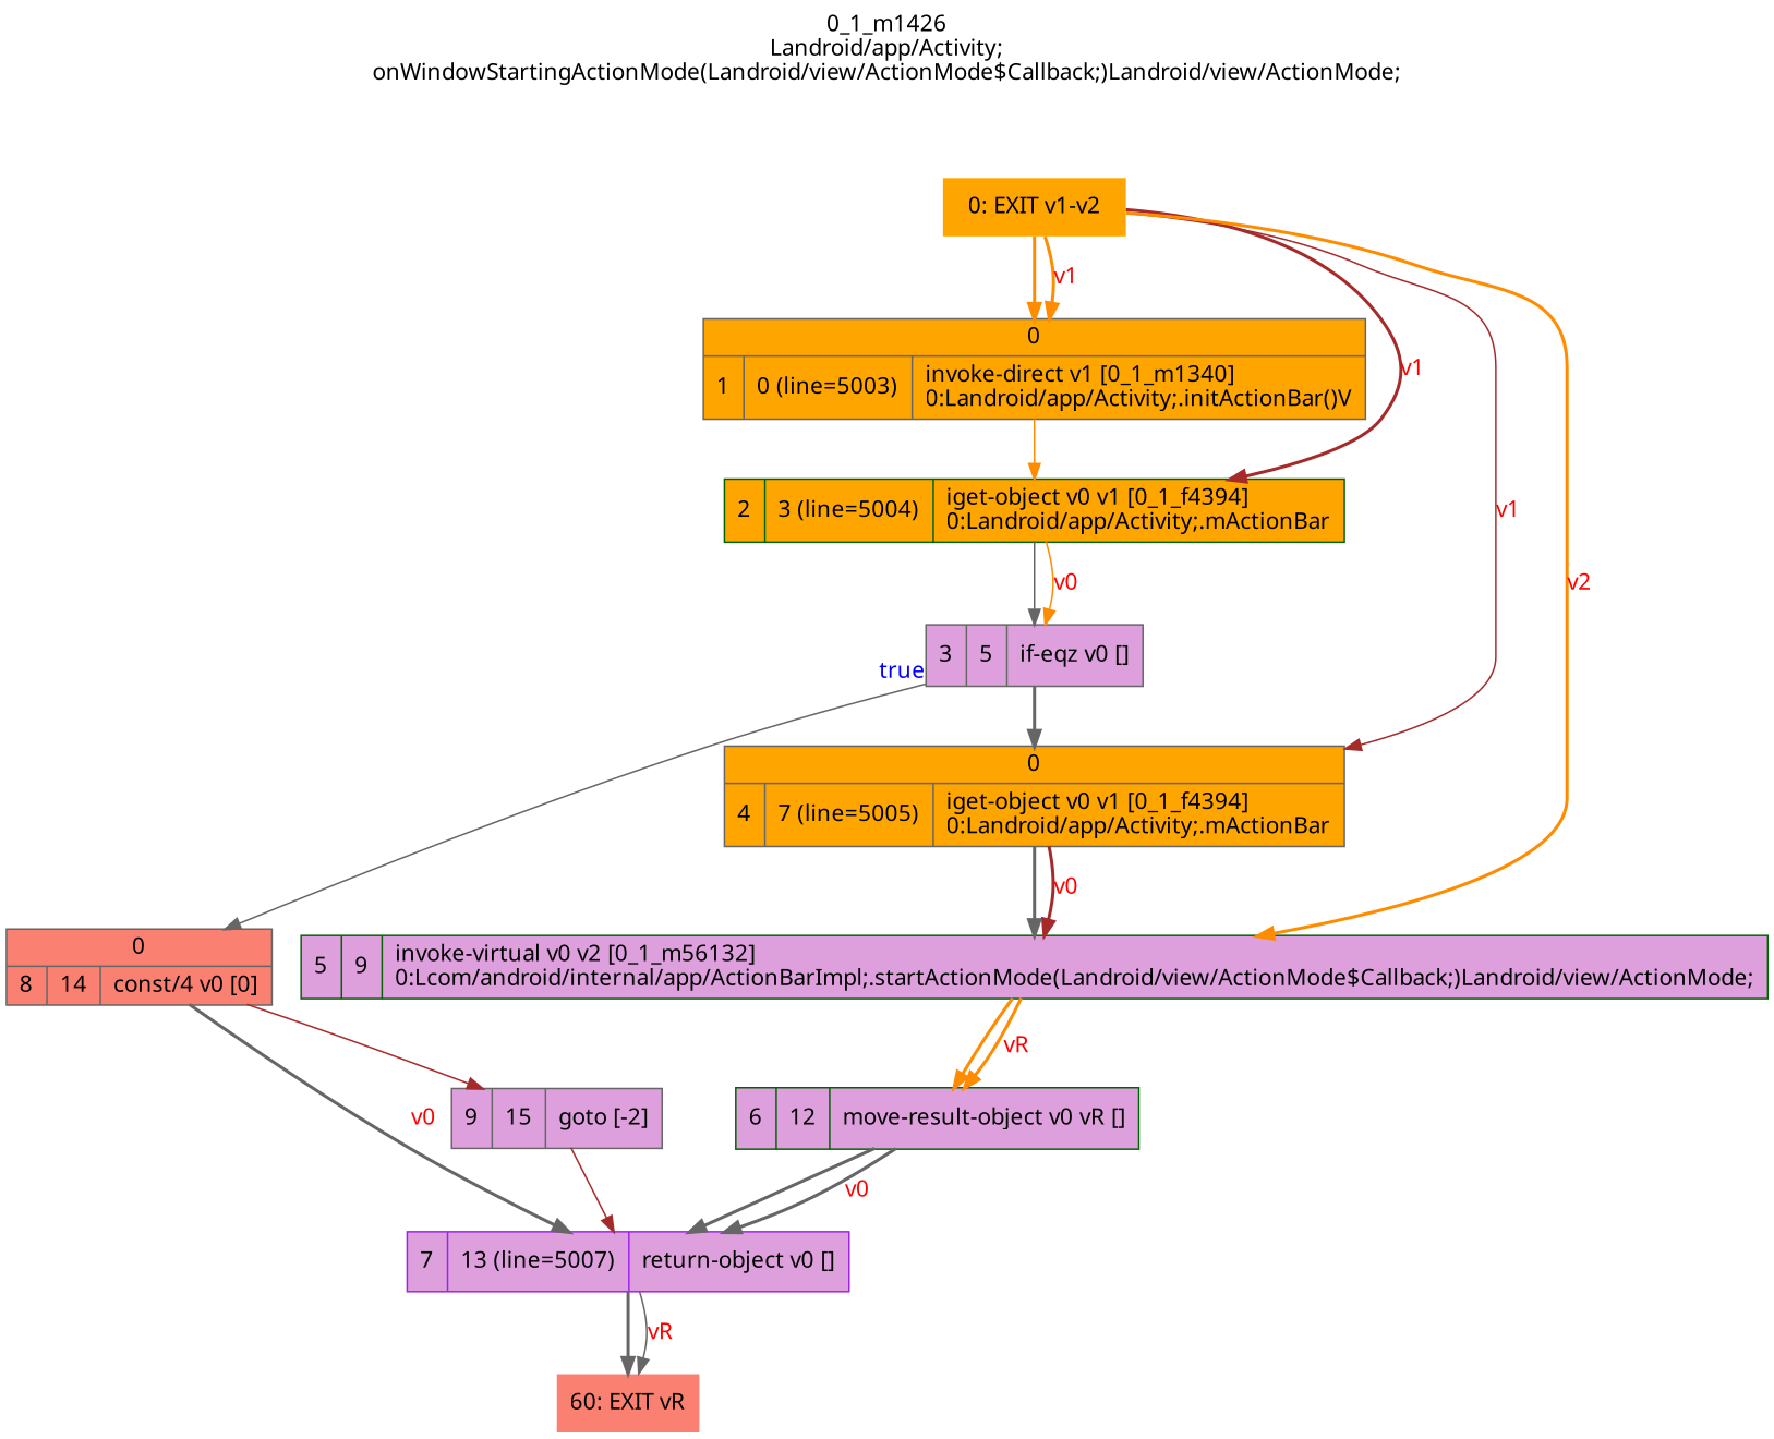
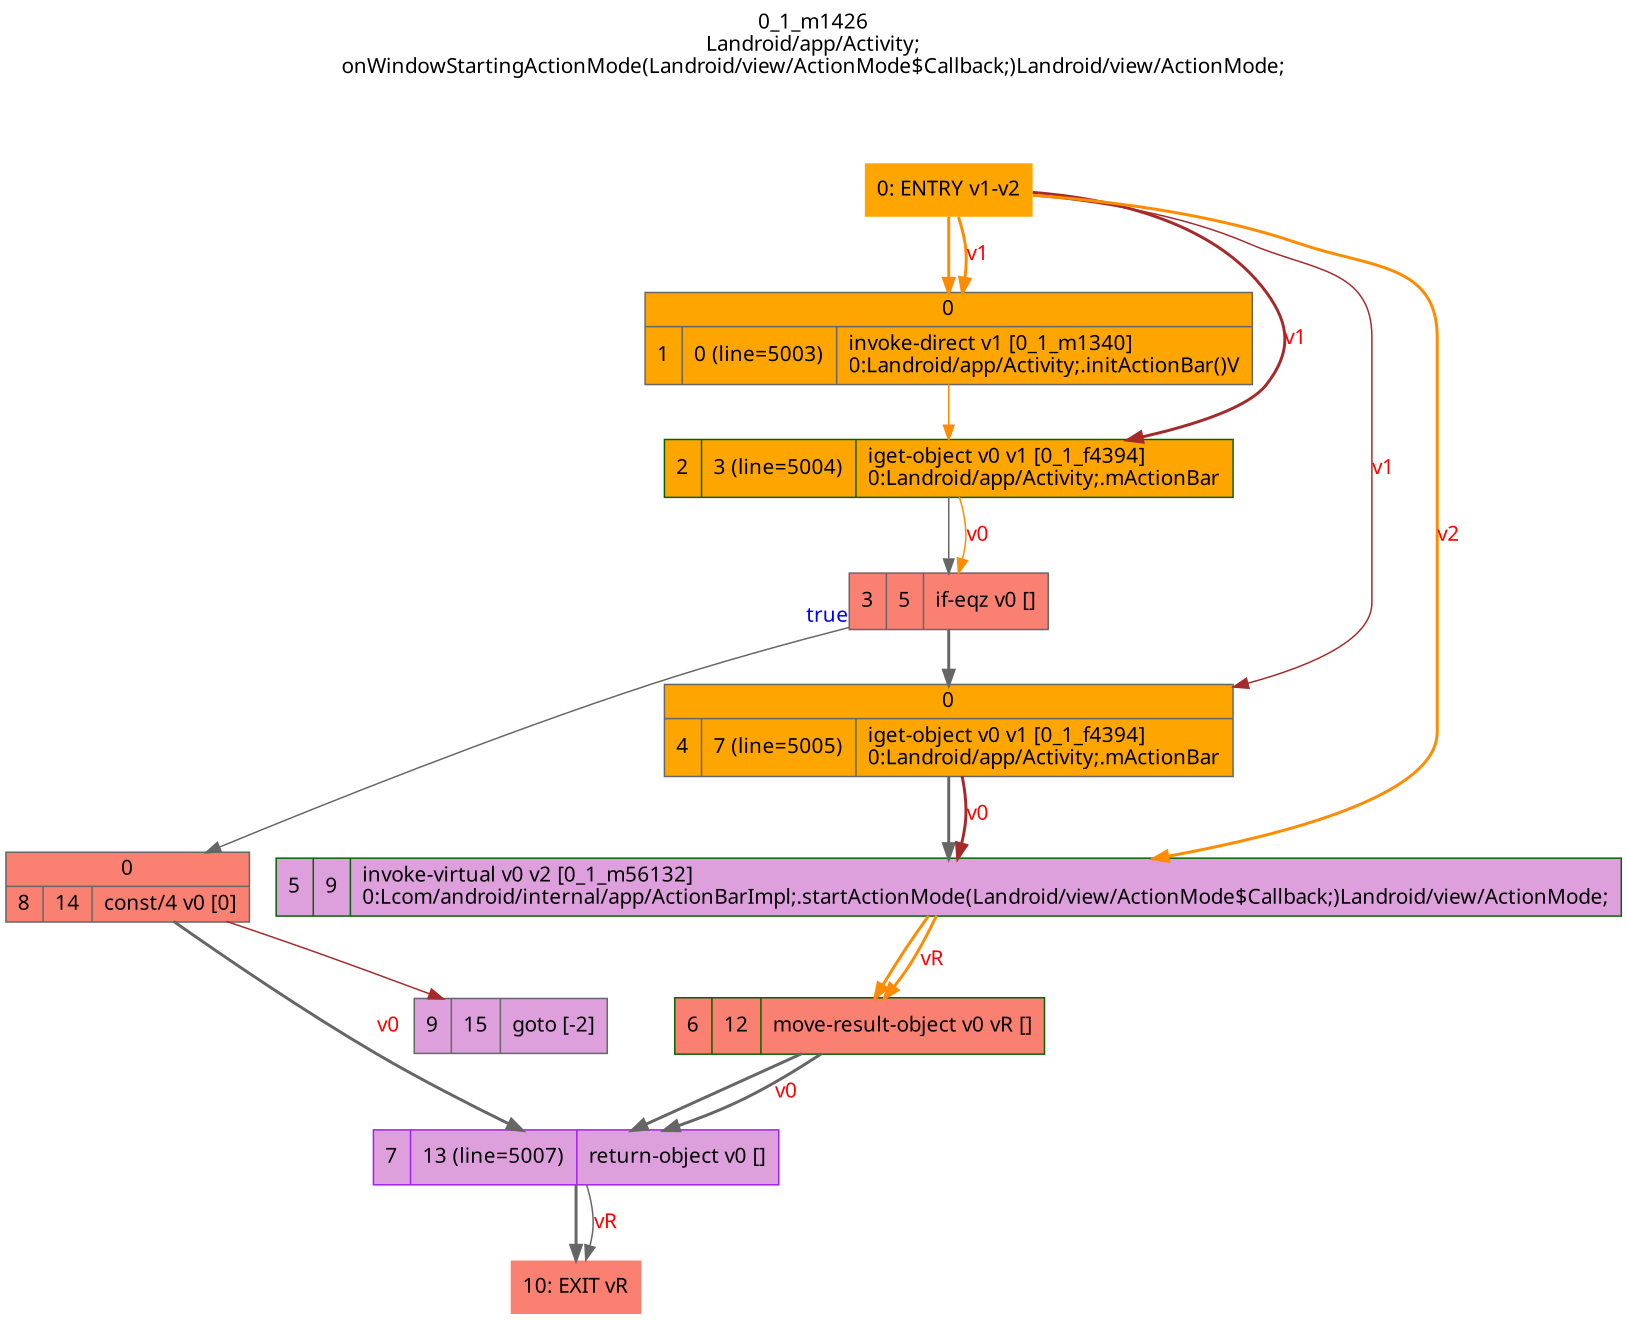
  digraph {
    fontname="Noto Sans"
    label="0_1_m1426\nLandroid/app/Activity;\nonWindowStartingActionMode(Landroid/view/ActionMode$Callback;)Landroid/view/ActionMode;"
    labelloc=t
    rankdir=UD
    node [color=gray40 fillcolor=orange fontname="Noto Sans" shape=record style=filled]
    edge [color=gray40 fontcolor=blue fontname="Noto Sans" style=bold]
-   n1 [label="0: EXIT v1-v2" shape=plaintext]
+   n1 [label="0: ENTRY v1-v2" shape=plaintext]
    n2 [label="{0|{1|0 (line=5003)|invoke-direct v1 [0_1_m1340]\l0:Landroid/app/Activity;.initActionBar()V\l}}"]
    n3 [color=darkgreen label="2|3 (line=5004)|iget-object v0 v1 [0_1_f4394]\l0:Landroid/app/Activity;.mActionBar\l"]
    n4 [label="{0|{4|7 (line=5005)|iget-object v0 v1 [0_1_f4394]\l0:Landroid/app/Activity;.mActionBar\l}}"]
    n5 [color=darkgreen fillcolor=plum label="5|9|invoke-virtual v0 v2 [0_1_m56132]\l0:Lcom/android/internal/app/ActionBarImpl;.startActionMode(Landroid/view/ActionMode$Callback;)Landroid/view/ActionMode;\l"]
-   n6 [fillcolor=plum label="3|5|if-eqz v0 []\l"]
-   n7 [color=darkgreen fillcolor=plum label="6|12|move-result-object v0 vR []\l"]
+   n6 [fillcolor=salmon label="3|5|if-eqz v0 []\l"]
+   n7 [color=darkgreen fillcolor=salmon label="6|12|move-result-object v0 vR []\l"]
    n8 [fillcolor=salmon label="{0|{8|14|const/4 v0 [0]\l}}"]
    n9 [color=purple fillcolor=plum label="7|13 (line=5007)|return-object v0 []\l"]
    n10 [fillcolor=plum label="9|15|goto [-2]\l"]
-   n11 [color=purple fillcolor=salmon label="60: EXIT vR" shape=plaintext]
+   n11 [color=purple fillcolor=salmon label="10: EXIT vR" shape=plaintext]
    n1 -> n2 [color=darkorange weight=100]
    n1 -> n2 [color=darkorange fontcolor=red label=v1]
    n1 -> n3 [color=brown fontcolor=red label=v1]
    n1 -> n4 [color=brown fontcolor=red label=v1 style=solid]
    n1 -> n5 [color=darkorange fontcolor=red label=v2]
    n2 -> n3 [color=darkorange style=solid weight=100]
    n3 -> n6 [style=solid weight=100]
    n3 -> n6 [color=darkorange fontcolor=red label=v0 style=solid]
    n4 -> n5 [weight=100]
    n4 -> n5 [color=brown fontcolor=red label=v0]
    n5 -> n7 [color=darkorange weight=100]
    n5 -> n7 [color=darkorange fontcolor=red label=vR]
    n6 -> n4 [weight=100]
    n6 -> n8 [style=solid taillabel=true weight=10]
    n7 -> n9 [weight=100]
    n7 -> n9 [fontcolor=red label=v0]
    n8 -> n9 [fontcolor=red label=v0]
    n8 -> n10 [color=brown style=solid weight=100]
    n9 -> n11 [weight=100]
    n9 -> n11 [fontcolor=red label=vR style=solid]
-   n10 -> n9 [color=brown style=solid weight=100]
  }
